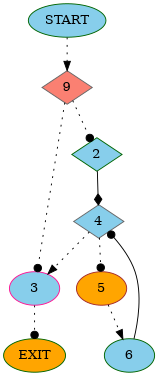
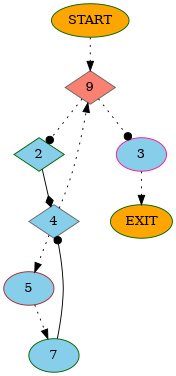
  digraph {
    node [color=darkgreen fillcolor=skyblue shape=ellipse style=filled]
    edge [arrowhead=normal style=dotted]
-   n1 [label=START]
+   n1 [fillcolor=orange label=START]
    n2 [color=gray40 fillcolor=salmon label=9 shape=diamond]
    2 [shape=diamond]
    3 [color=deeppink]
    n5 [fillcolor=orange label=EXIT]
    4 [color=gray40 shape=diamond]
-   5 [color=brown fillcolor=orange]
-   6
+   5 [color=brown]
+   6 [label=7]
    n1 -> n2
    n2 -> 2 [arrowhead=dot]
    n2 -> 3 [arrowhead=dot]
    2 -> 4 [arrowhead=diamond style=solid]
-   3 -> n5 [arrowhead=dot]
-   4 -> 3
-   4 -> 5 [arrowhead=dot]
+   3 -> n5
+   4 -> n2
+   4 -> 5
    5 -> 6
    6 -> 4 [arrowhead=dot style=solid]
  }
